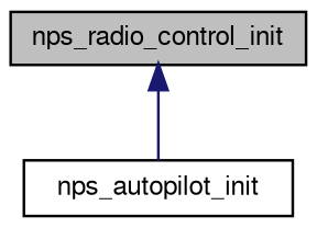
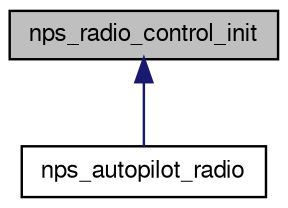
  digraph {
    rankdir=TB
    node [color=black fontname=FreeSans fontsize=10 shape=record style=filled]
    n1 [fillcolor=grey75 fontcolor=black height=0.2 label=nps_radio_control_init width=0.4]
-   n2 [fillcolor=white height=0.2 label=nps_autopilot_init width=0.4]
+   n2 [fillcolor=white height=0.2 label=nps_autopilot_radio width=0.4]
    n1 -> n2 [color=midnightblue dir=back fontname=FreeSans fontsize=10 labelfontname=FreeSans labelfontsize=10 style=solid]
  }
